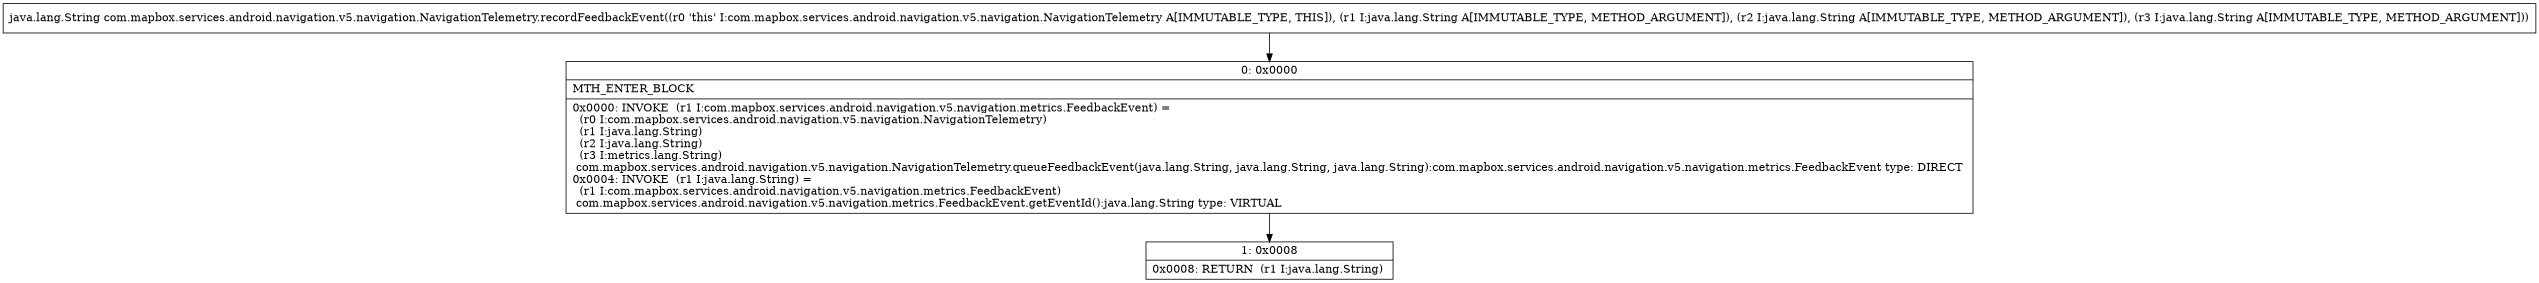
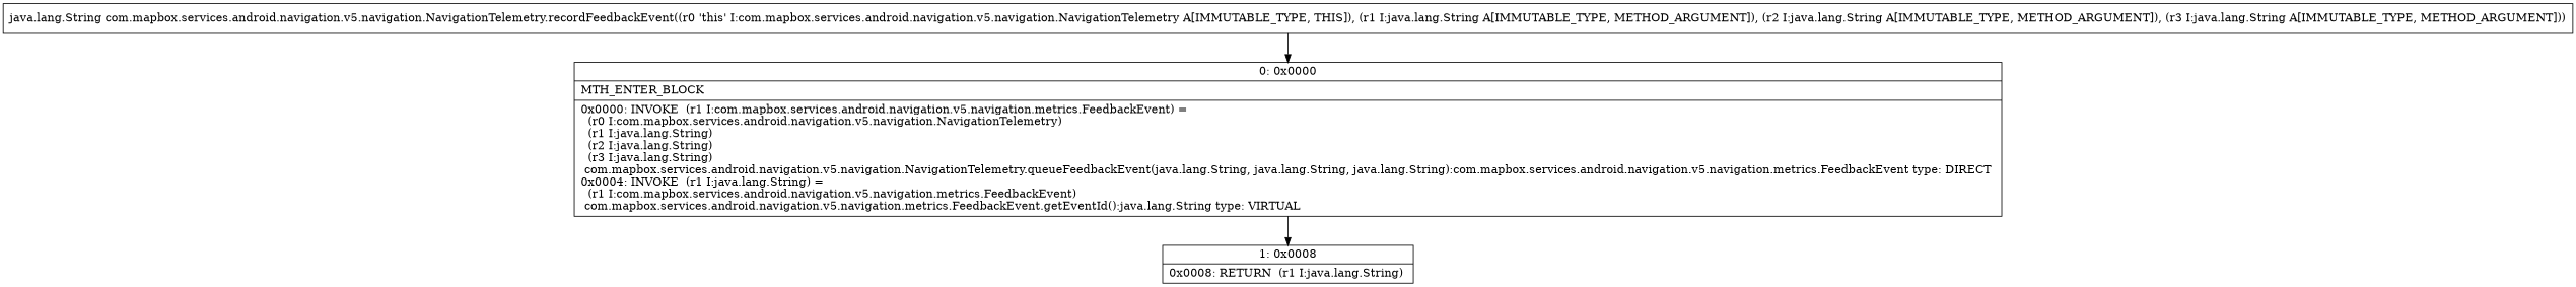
  digraph {
    node [shape=record]
-   n1 [label="{0\:\ 0x0000|MTH_ENTER_BLOCK\l|0x0000: INVOKE  (r1 I:com.mapbox.services.android.navigation.v5.navigation.metrics.FeedbackEvent) = \l  (r0 I:com.mapbox.services.android.navigation.v5.navigation.NavigationTelemetry)\l  (r1 I:java.lang.String)\l  (r2 I:java.lang.String)\l  (r3 I:metrics.lang.String)\l com.mapbox.services.android.navigation.v5.navigation.NavigationTelemetry.queueFeedbackEvent(java.lang.String, java.lang.String, java.lang.String):com.mapbox.services.android.navigation.v5.navigation.metrics.FeedbackEvent type: DIRECT \l0x0004: INVOKE  (r1 I:java.lang.String) = \l  (r1 I:com.mapbox.services.android.navigation.v5.navigation.metrics.FeedbackEvent)\l com.mapbox.services.android.navigation.v5.navigation.metrics.FeedbackEvent.getEventId():java.lang.String type: VIRTUAL \l}"]
+   n1 [label="{0\:\ 0x0000|MTH_ENTER_BLOCK\l|0x0000: INVOKE  (r1 I:com.mapbox.services.android.navigation.v5.navigation.metrics.FeedbackEvent) = \l  (r0 I:com.mapbox.services.android.navigation.v5.navigation.NavigationTelemetry)\l  (r1 I:java.lang.String)\l  (r2 I:java.lang.String)\l  (r3 I:java.lang.String)\l com.mapbox.services.android.navigation.v5.navigation.NavigationTelemetry.queueFeedbackEvent(java.lang.String, java.lang.String, java.lang.String):com.mapbox.services.android.navigation.v5.navigation.metrics.FeedbackEvent type: DIRECT \l0x0004: INVOKE  (r1 I:java.lang.String) = \l  (r1 I:com.mapbox.services.android.navigation.v5.navigation.metrics.FeedbackEvent)\l com.mapbox.services.android.navigation.v5.navigation.metrics.FeedbackEvent.getEventId():java.lang.String type: VIRTUAL \l}"]
    n2 [label="{1\:\ 0x0008|0x0008: RETURN  (r1 I:java.lang.String) \l}"]
    n3 [label="{java.lang.String com.mapbox.services.android.navigation.v5.navigation.NavigationTelemetry.recordFeedbackEvent((r0 'this' I:com.mapbox.services.android.navigation.v5.navigation.NavigationTelemetry A[IMMUTABLE_TYPE, THIS]), (r1 I:java.lang.String A[IMMUTABLE_TYPE, METHOD_ARGUMENT]), (r2 I:java.lang.String A[IMMUTABLE_TYPE, METHOD_ARGUMENT]), (r3 I:java.lang.String A[IMMUTABLE_TYPE, METHOD_ARGUMENT])) }"]
    n1 -> n2
    n3 -> n1
  }
